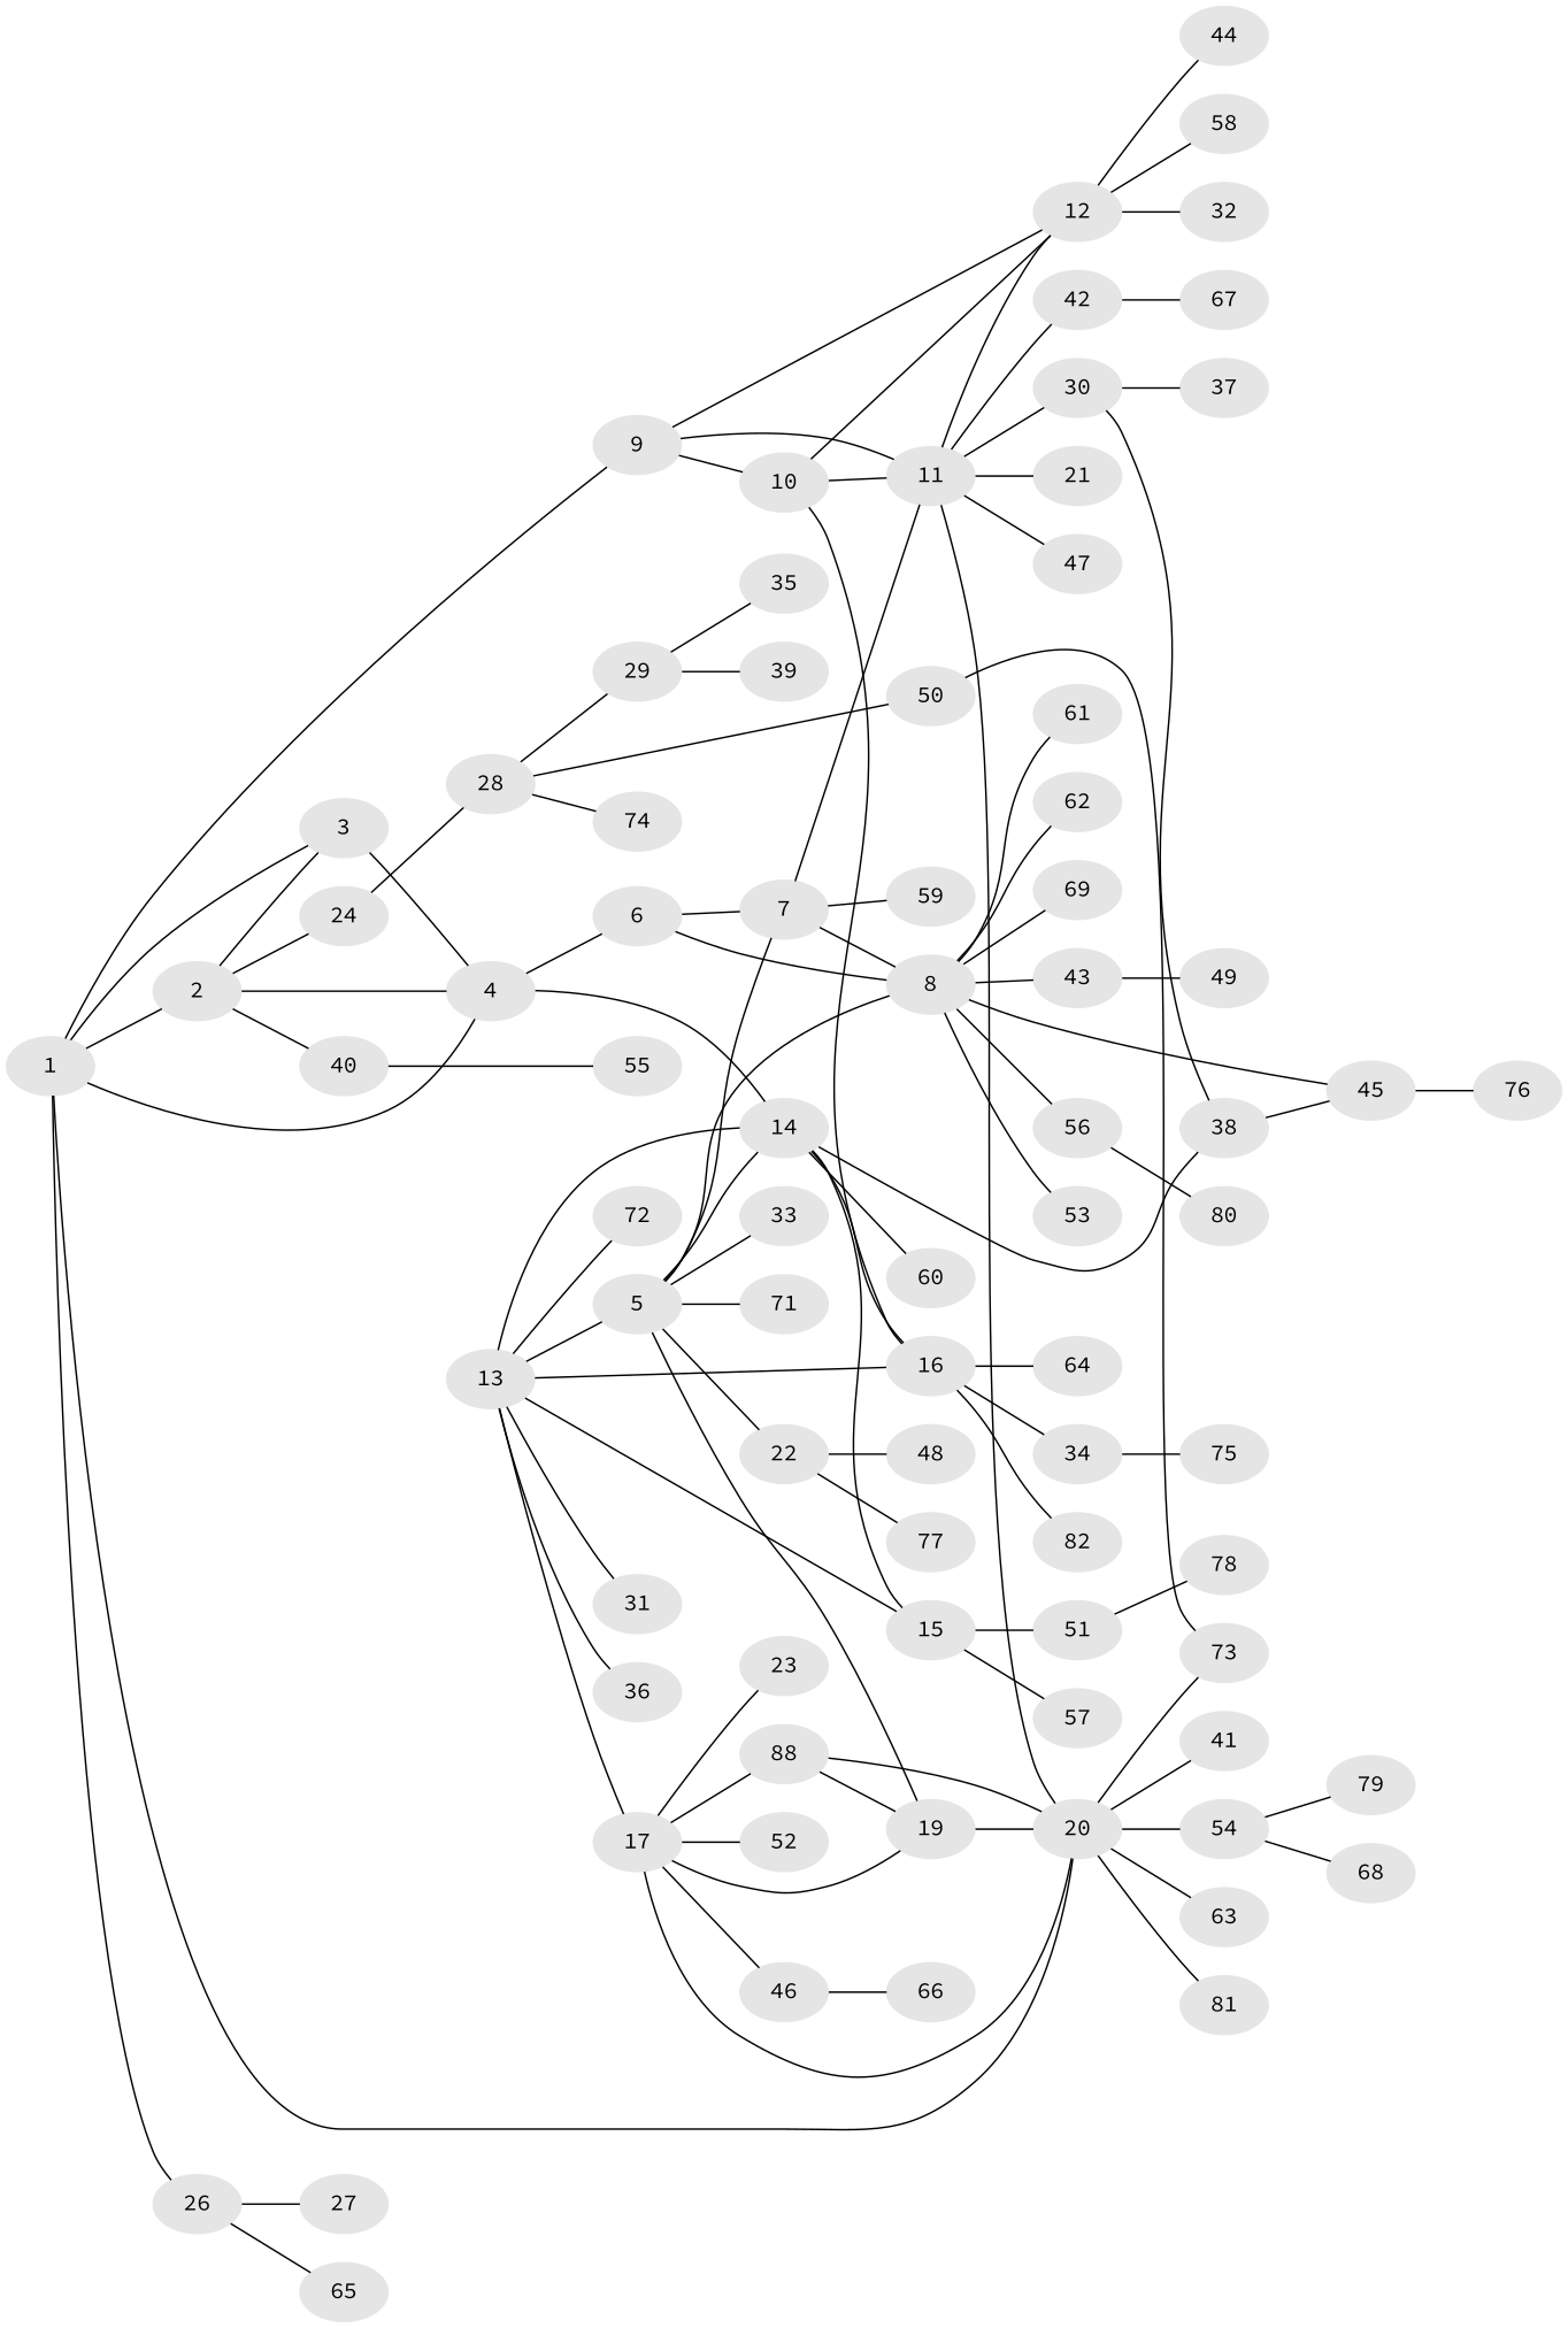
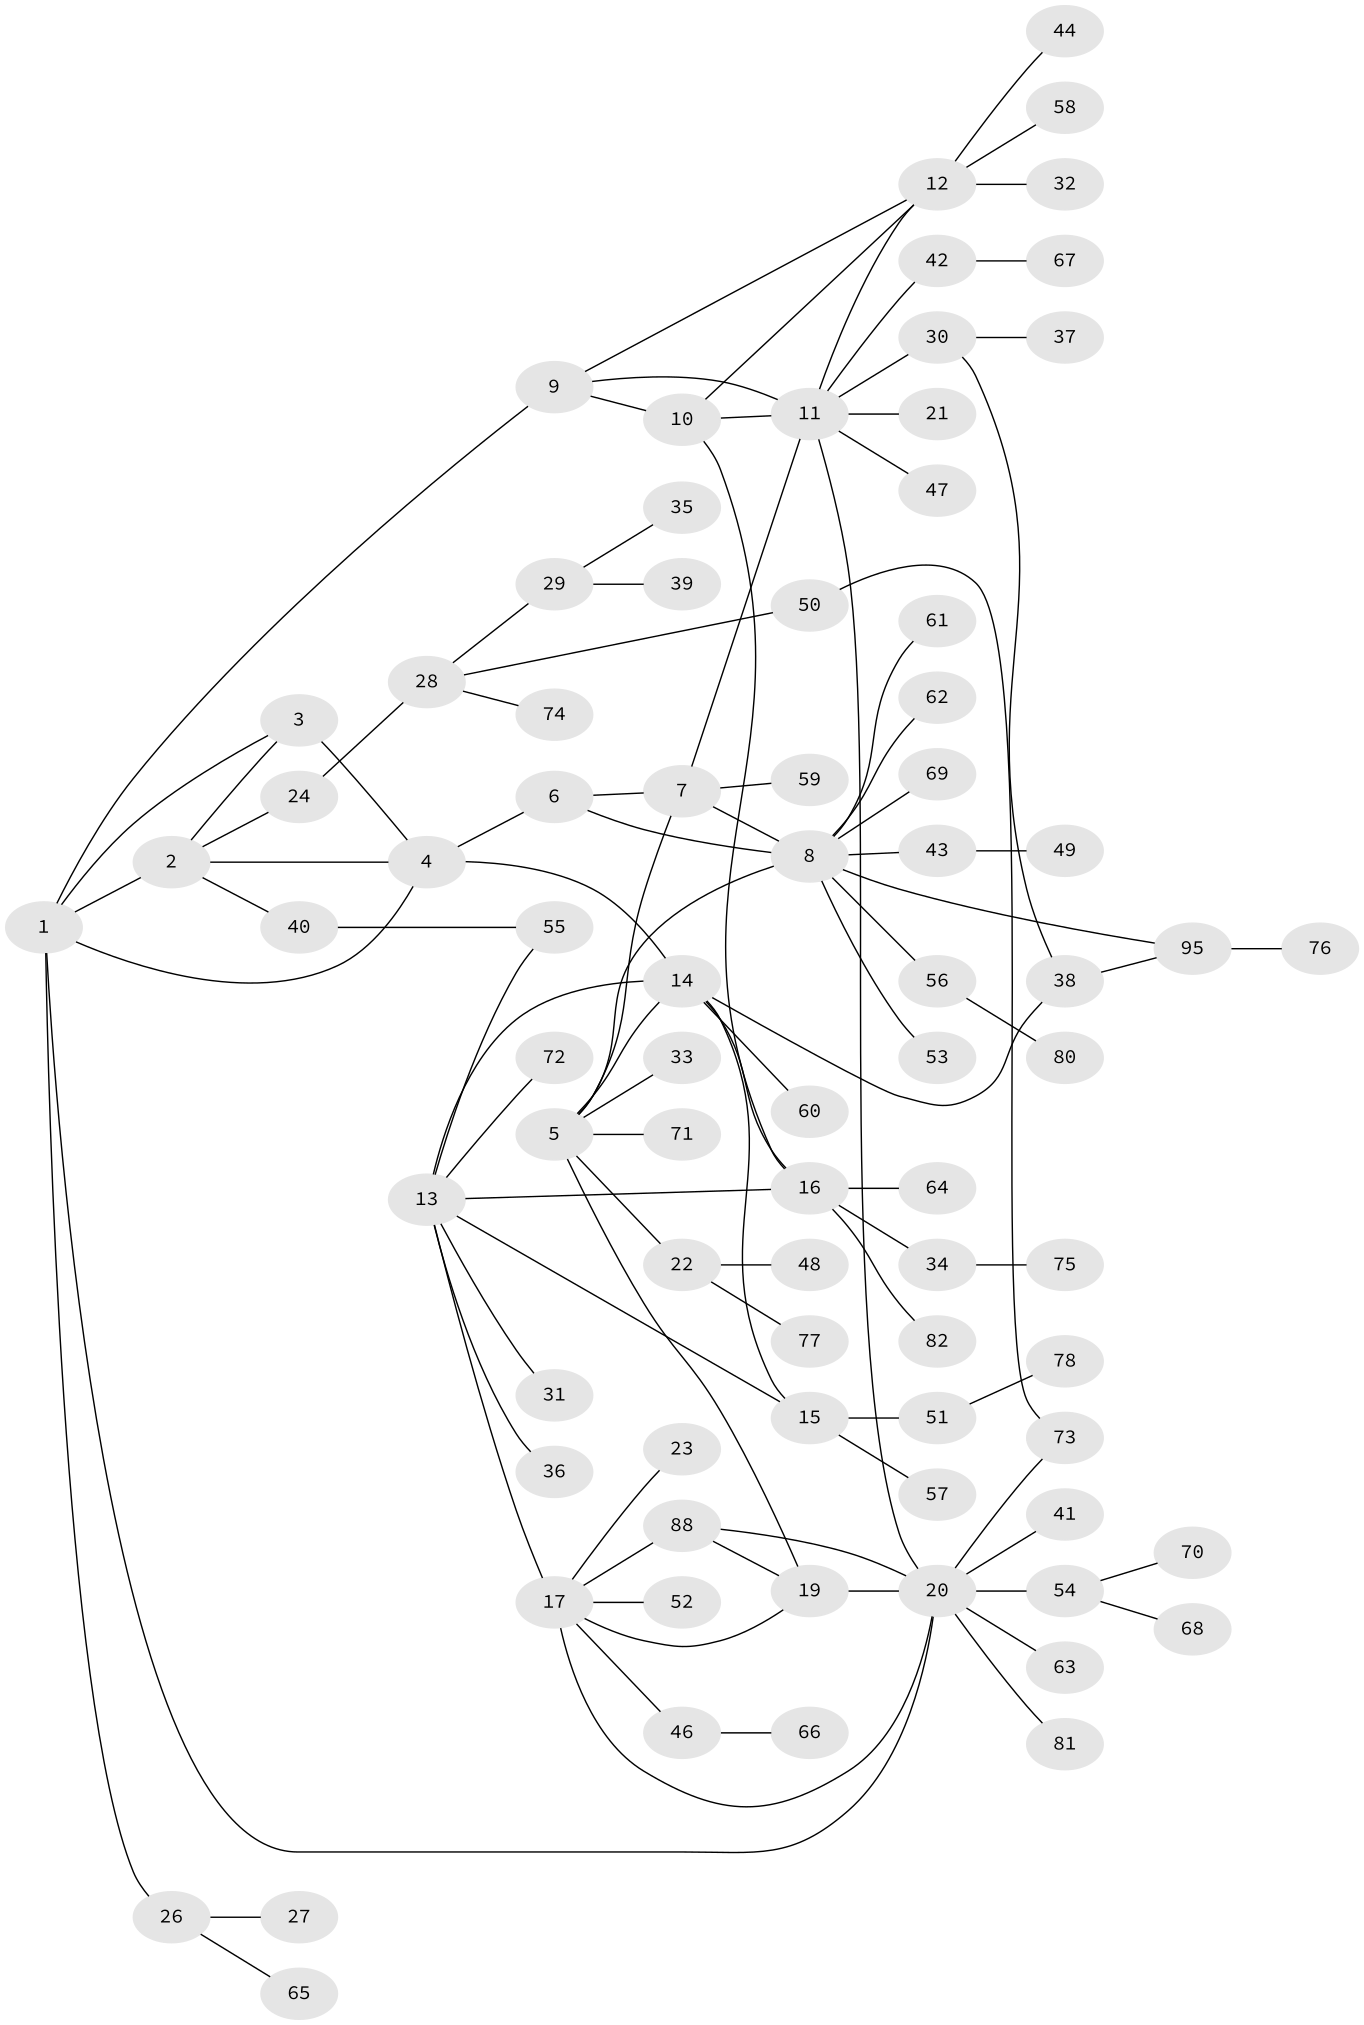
  graph {
    fontname="Source Code Pro"
    rankdir=LR
    node [color=gray90 fontname="Source Code Pro" style=filled]
    edge [fontname="Source Code Pro"]
    1
    2
    3
    4
    9
    20
    26
    24
    40
    6
    14
    11
    10
    12
    41
    54
    63
    73
    81
    27
    65
    28
    55
    7
    8
    16
    15
    38
    60
    5
    19
    22
    33
    71
    59
    43
-   45
+   45 [label=95]
    53
    56
    61
    62
    69
    48
    77
    21
    30
    42
    47
    49
    76
    80
    32
    44
    58
    34
    64
    82
    37
    67
    13
    17
    31
    36
    72
    51
    57
    n67 [label=88]
    23
    46
    52
    78
    75
    66
    68
-   70 [label=79]
+   70
    29
    50
    74
    35
    39
    1 -- 2
    1 -- 3
    1 -- 4
    1 -- 9
    1 -- 20
    1 -- 26
    2 -- 3
    2 -- 4
    2 -- 24
    2 -- 40
    3 -- 4
    4 -- 6
    4 -- 14
    9 -- 11
    9 -- 10
    9 -- 12
    20 -- 41
    20 -- 54
    20 -- 63
    20 -- 73
    20 -- 81
    26 -- 27
    26 -- 65
    24 -- 28
    40 -- 55
    6 -- 7
    6 -- 8
    14 -- 16
    14 -- 15
    14 -- 38
    14 -- 60
    11 -- 20
    11 -- 12
    11 -- 21
    11 -- 30
    11 -- 42
    11 -- 47
    10 -- 11
    10 -- 12
    10 -- 16
    12 -- 32
    12 -- 44
    12 -- 58
    54 -- 68
    54 -- 70
    28 -- 29
    28 -- 50
    28 -- 74
    7 -- 11
    7 -- 8
    7 -- 59
    8 -- 43
    8 -- 45
    8 -- 53
    8 -- 56
    8 -- 61
    8 -- 62
    8 -- 69
    16 -- 34
    16 -- 64
    16 -- 82
    15 -- 51
    15 -- 57
    38 -- 45
    5 -- 14
    5 -- 7
    5 -- 8
    5 -- 19
    5 -- 22
    5 -- 33
    5 -- 71
    19 -- 20
    22 -- 48
    22 -- 77
    43 -- 49
    45 -- 76
    56 -- 80
    30 -- 38
    30 -- 37
    42 -- 67
    34 -- 75
    13 -- 14
-   13 -- 5
+   13 -- 55
    13 -- 16
    13 -- 15
    13 -- 17
    13 -- 31
    13 -- 36
    13 -- 72
    17 -- 20
    17 -- 19
    17 -- n67
    17 -- 23
    17 -- 46
    17 -- 52
    51 -- 78
    n67 -- 20
    n67 -- 19
    46 -- 66
    29 -- 35
    29 -- 39
    50 -- 73
  }
